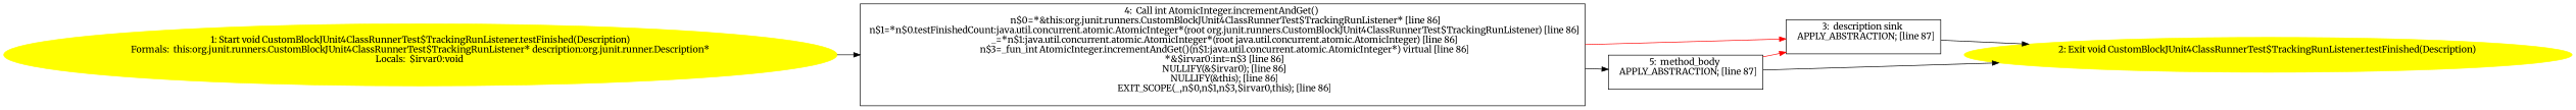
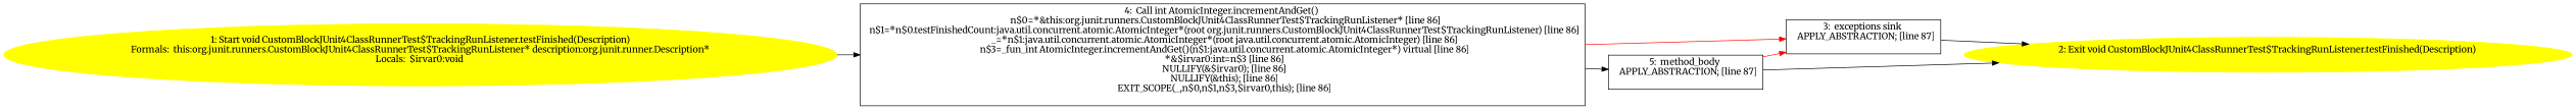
  digraph {
    rankdir=LR
    fontname=Merriweather
    node [fontname=Merriweather shape=box]
    edge [fontname=Merriweather]
    n1 [color=yellow label="1: Start void CustomBlockJUnit4ClassRunnerTest$TrackingRunListener.testFinished(Description)\nFormals:  this:org.junit.runners.CustomBlockJUnit4ClassRunnerTest$TrackingRunListener* description:org.junit.runner.Description*\nLocals:  $irvar0:void \n  " style=filled shape=""]
    n2 [label="4:  Call int AtomicInteger.incrementAndGet() \n   n$0=*&this:org.junit.runners.CustomBlockJUnit4ClassRunnerTest$TrackingRunListener* [line 86]\n  n$1=*n$0.testFinishedCount:java.util.concurrent.atomic.AtomicInteger*(root org.junit.runners.CustomBlockJUnit4ClassRunnerTest$TrackingRunListener) [line 86]\n  _=*n$1:java.util.concurrent.atomic.AtomicInteger*(root java.util.concurrent.atomic.AtomicInteger) [line 86]\n  n$3=_fun_int AtomicInteger.incrementAndGet()(n$1:java.util.concurrent.atomic.AtomicInteger*) virtual [line 86]\n  *&$irvar0:int=n$3 [line 86]\n  NULLIFY(&$irvar0); [line 86]\n  NULLIFY(&this); [line 86]\n  EXIT_SCOPE(_,n$0,n$1,n$3,$irvar0,this); [line 86]\n "]
-   n3 [label="3:  description sink \n   APPLY_ABSTRACTION; [line 87]\n "]
+   n3 [label="3:  exceptions sink \n   APPLY_ABSTRACTION; [line 87]\n "]
    n4 [label="5:  method_body \n   APPLY_ABSTRACTION; [line 87]\n "]
    n5 [color=yellow label="2: Exit void CustomBlockJUnit4ClassRunnerTest$TrackingRunListener.testFinished(Description) \n  " style=filled shape=""]
    n1 -> n2
    n2 -> n3 [color=red]
    n2 -> n4
    n3 -> n5
    n4 -> n3 [color=red]
    n4 -> n5
  }
